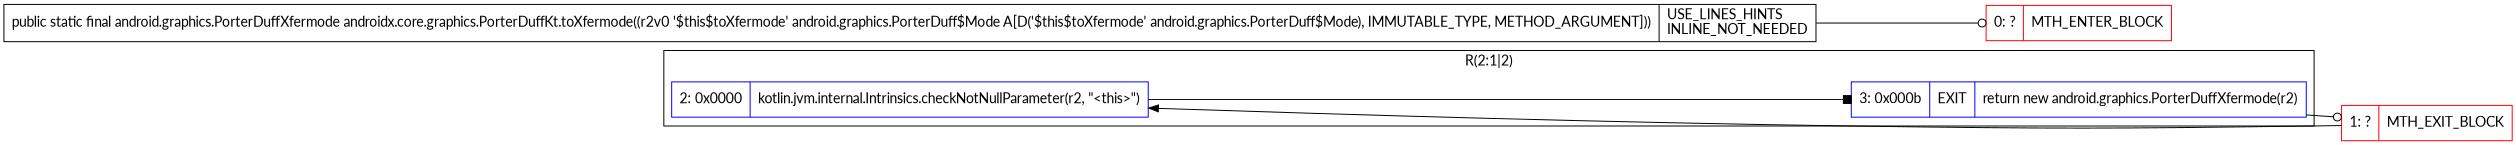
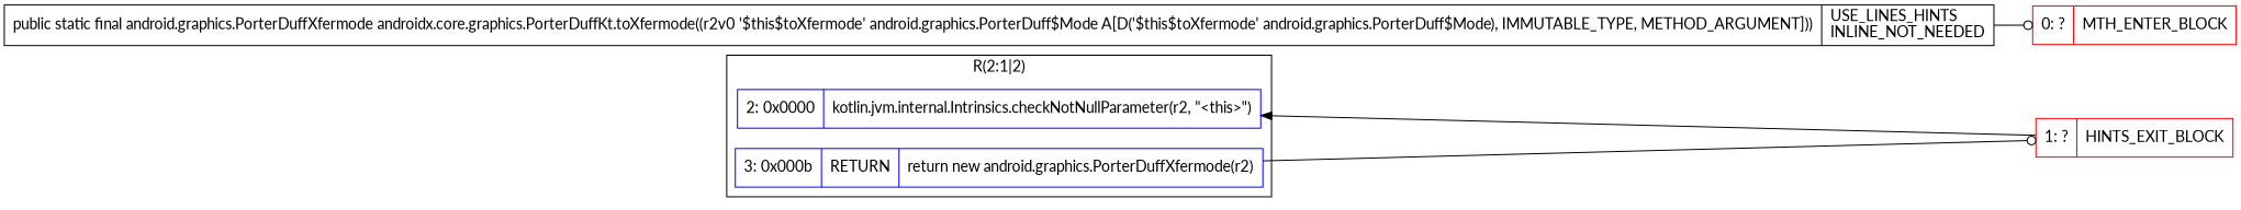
  digraph {
    fontname=Lato
    rankdir=LR
    node [color=blue fontname=Lato shape=record]
    edge [arrowhead=odot fontname=Lato]
    n1 [label="{2\:\ 0x0000|kotlin.jvm.internal.Intrinsics.checkNotNullParameter(r2, \"\<this\>\")\l}"]
-   n2 [label="{3\:\ 0x000b|EXIT\l|return new android.graphics.PorterDuffXfermode(r2)\l}"]
-   n3 [color=red label="{1\:\ ?|MTH_EXIT_BLOCK\l}"]
+   n2 [label="{3\:\ 0x000b|RETURN\l|return new android.graphics.PorterDuffXfermode(r2)\l}"]
+   n3 [color=red label="{1\:\ ?|HINTS_EXIT_BLOCK\l}"]
    n4 [color=red label="{0\:\ ?|MTH_ENTER_BLOCK\l}"]
    n5 [label="{public static final android.graphics.PorterDuffXfermode androidx.core.graphics.PorterDuffKt.toXfermode((r2v0 '$this$toXfermode' android.graphics.PorterDuff$Mode A[D('$this$toXfermode' android.graphics.PorterDuff$Mode), IMMUTABLE_TYPE, METHOD_ARGUMENT]))  | USE_LINES_HINTS\lINLINE_NOT_NEEDED\l}" color=""]
    subgraph cluster_1 {
      label="R(2:1|2)"
      n1
      n2
    }
-   n1 -> n2 [arrowhead=box]
    n2 -> n3
    n3 -> n1 [arrowhead=normal]
    n5 -> n4
  }
